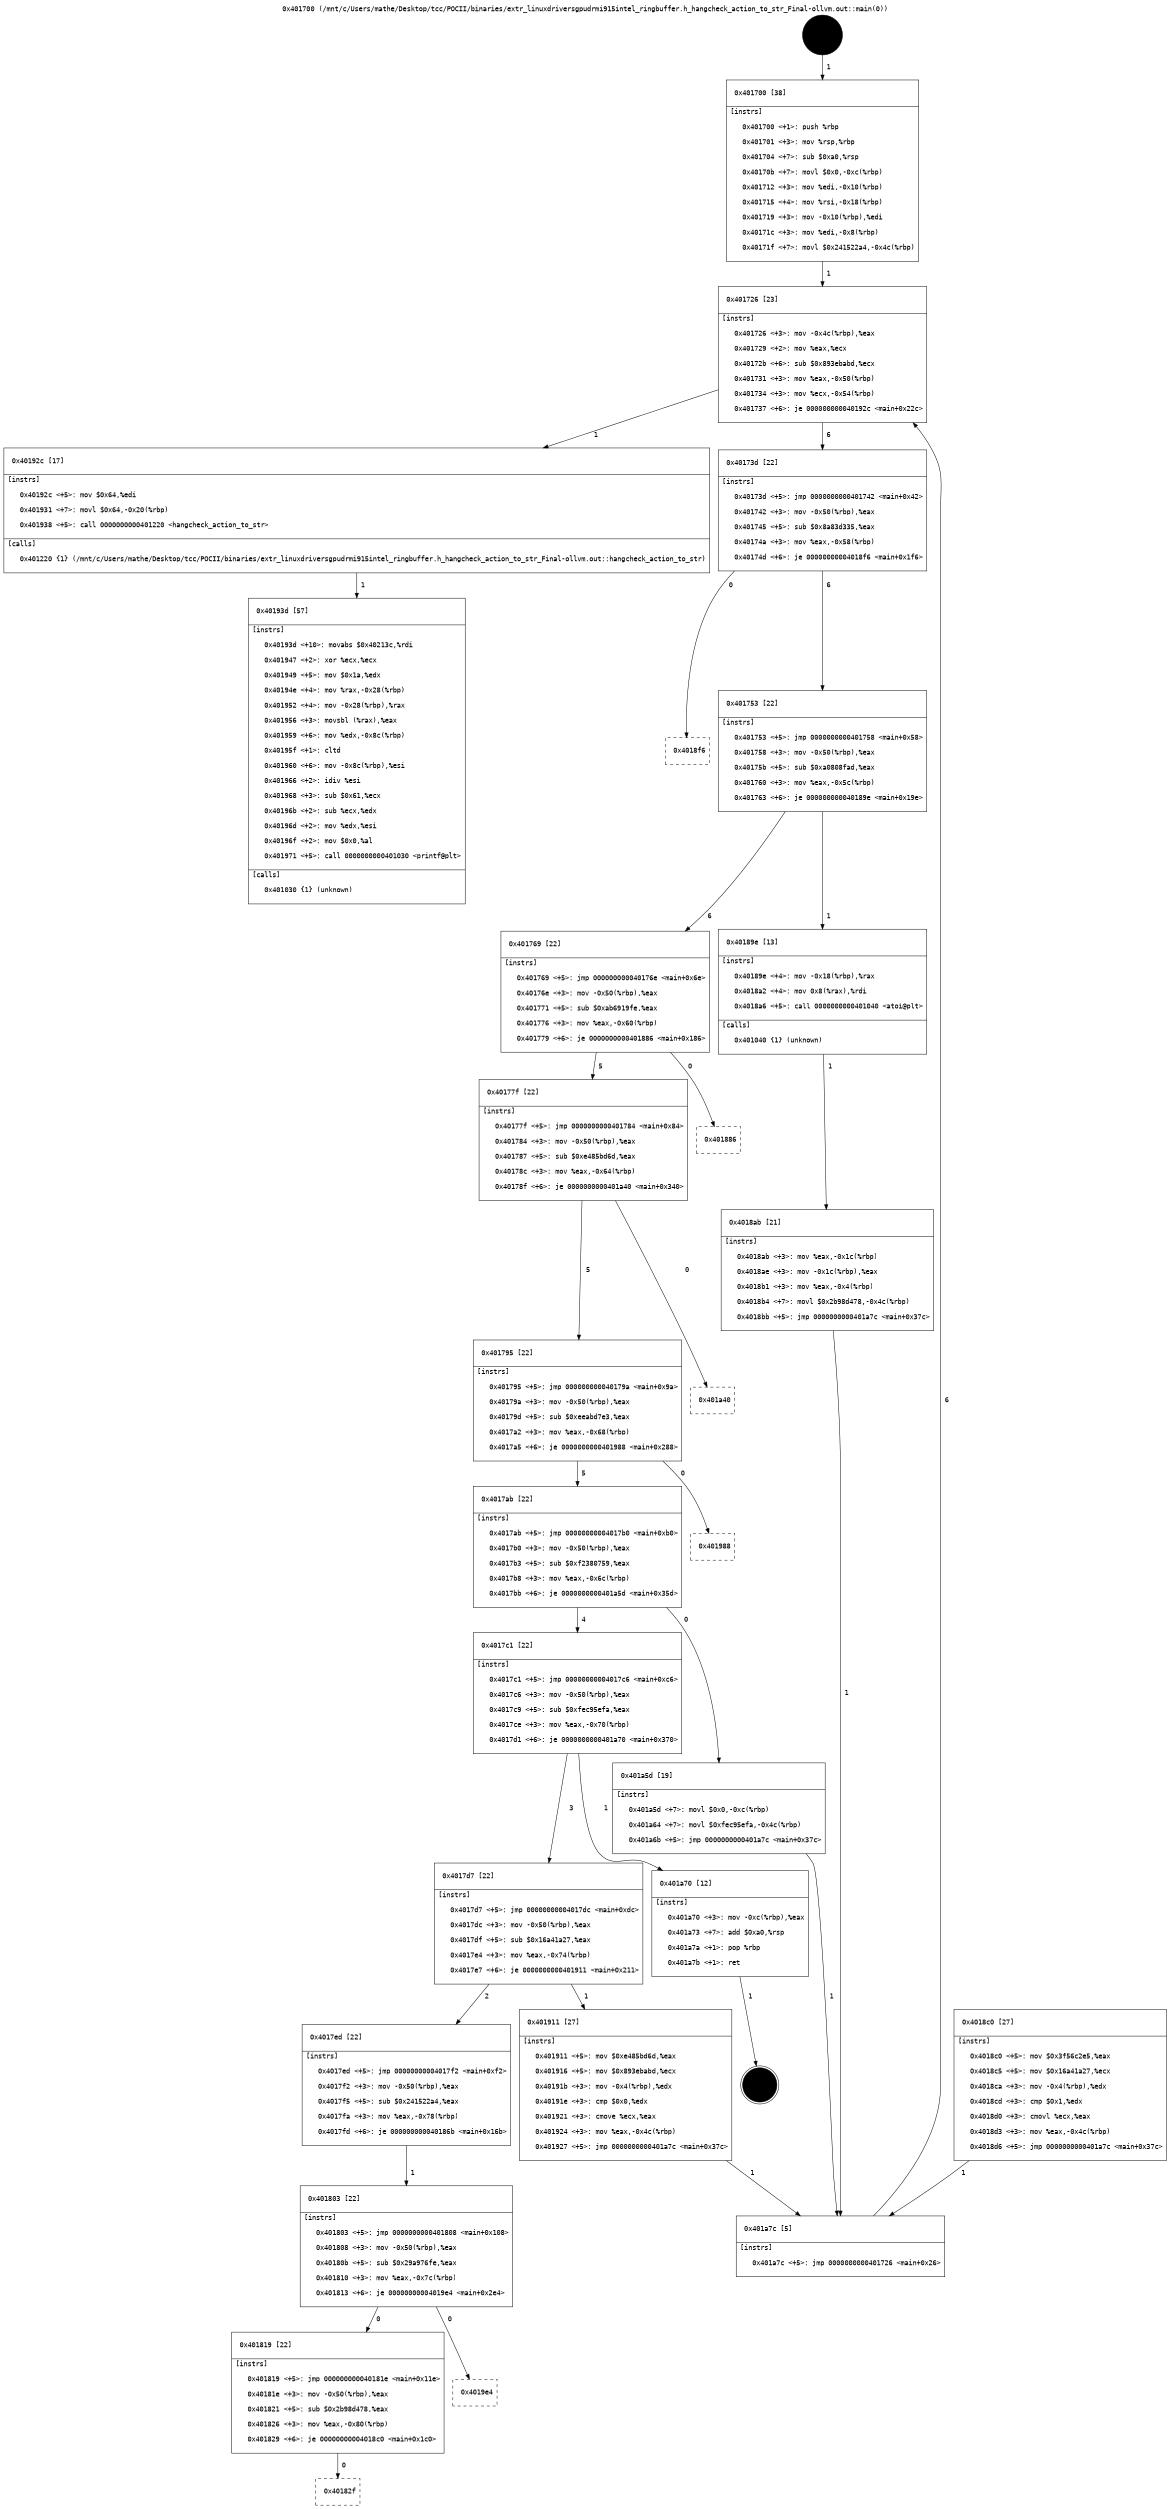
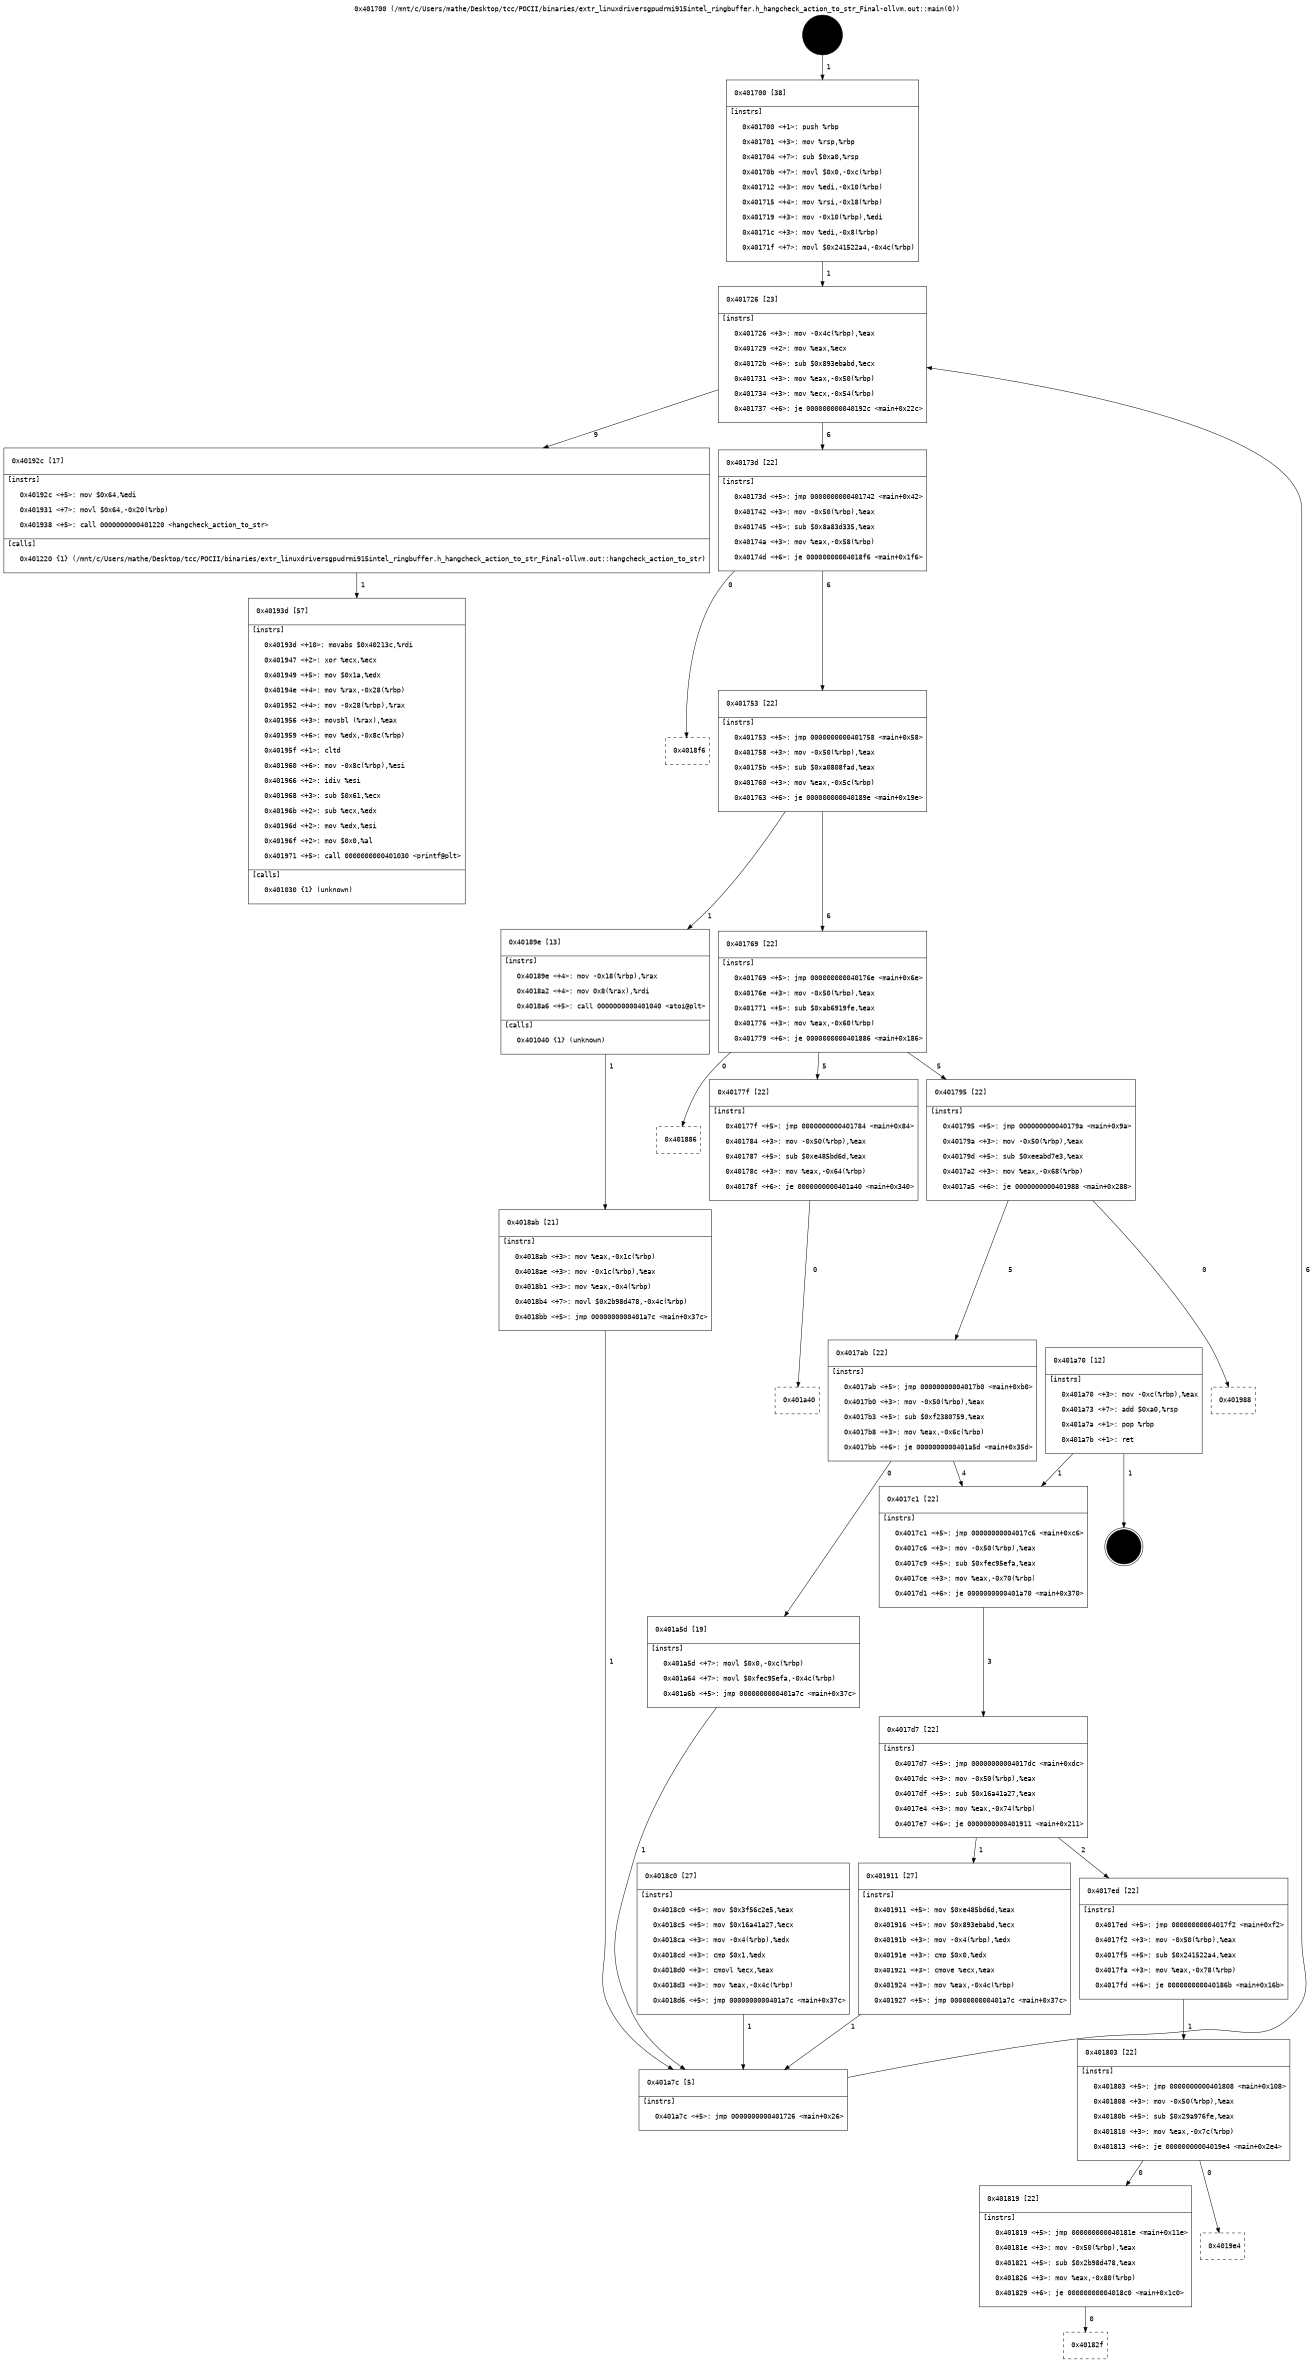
  digraph {
    fontname="DejaVu Sans Mono"
    label="0x401700 (/mnt/c/Users/mathe/Desktop/tcc/POCII/binaries/extr_linuxdriversgpudrmi915intel_ringbuffer.h_hangcheck_action_to_str_Final-ollvm.out::main(0))"
    labelloc=t
    node [fontname="DejaVu Sans Mono" shape=record]
    edge [fontname="DejaVu Sans Mono"]
    Entry [fillcolor=black height=0.3 shape=circle style=filled width=0.3]
    n2 [label="{\n     0x401700 [38]\l\n     | [instrs]\l\n     &nbsp;&nbsp;0x401700 \<+1\>: push %rbp\l\n     &nbsp;&nbsp;0x401701 \<+3\>: mov %rsp,%rbp\l\n     &nbsp;&nbsp;0x401704 \<+7\>: sub $0xa0,%rsp\l\n     &nbsp;&nbsp;0x40170b \<+7\>: movl $0x0,-0xc(%rbp)\l\n     &nbsp;&nbsp;0x401712 \<+3\>: mov %edi,-0x10(%rbp)\l\n     &nbsp;&nbsp;0x401715 \<+4\>: mov %rsi,-0x18(%rbp)\l\n     &nbsp;&nbsp;0x401719 \<+3\>: mov -0x10(%rbp),%edi\l\n     &nbsp;&nbsp;0x40171c \<+3\>: mov %edi,-0x8(%rbp)\l\n     &nbsp;&nbsp;0x40171f \<+7\>: movl $0x241522a4,-0x4c(%rbp)\l\n  }"]
    n3 [label="{\n     0x401726 [23]\l\n     | [instrs]\l\n     &nbsp;&nbsp;0x401726 \<+3\>: mov -0x4c(%rbp),%eax\l\n     &nbsp;&nbsp;0x401729 \<+2\>: mov %eax,%ecx\l\n     &nbsp;&nbsp;0x40172b \<+6\>: sub $0x893ebabd,%ecx\l\n     &nbsp;&nbsp;0x401731 \<+3\>: mov %eax,-0x50(%rbp)\l\n     &nbsp;&nbsp;0x401734 \<+3\>: mov %ecx,-0x54(%rbp)\l\n     &nbsp;&nbsp;0x401737 \<+6\>: je 000000000040192c \<main+0x22c\>\l\n  }"]
    n4 [label="{\n     0x40192c [17]\l\n     | [instrs]\l\n     &nbsp;&nbsp;0x40192c \<+5\>: mov $0x64,%edi\l\n     &nbsp;&nbsp;0x401931 \<+7\>: movl $0x64,-0x20(%rbp)\l\n     &nbsp;&nbsp;0x401938 \<+5\>: call 0000000000401220 \<hangcheck_action_to_str\>\l\n     | [calls]\l\n     &nbsp;&nbsp;0x401220 \{1\} (/mnt/c/Users/mathe/Desktop/tcc/POCII/binaries/extr_linuxdriversgpudrmi915intel_ringbuffer.h_hangcheck_action_to_str_Final-ollvm.out::hangcheck_action_to_str)\l\n  }"]
    n5 [label="{\n     0x40173d [22]\l\n     | [instrs]\l\n     &nbsp;&nbsp;0x40173d \<+5\>: jmp 0000000000401742 \<main+0x42\>\l\n     &nbsp;&nbsp;0x401742 \<+3\>: mov -0x50(%rbp),%eax\l\n     &nbsp;&nbsp;0x401745 \<+5\>: sub $0x8a83d335,%eax\l\n     &nbsp;&nbsp;0x40174a \<+3\>: mov %eax,-0x58(%rbp)\l\n     &nbsp;&nbsp;0x40174d \<+6\>: je 00000000004018f6 \<main+0x1f6\>\l\n  }"]
    n6 [label="{\n     0x40193d [57]\l\n     | [instrs]\l\n     &nbsp;&nbsp;0x40193d \<+10\>: movabs $0x40213c,%rdi\l\n     &nbsp;&nbsp;0x401947 \<+2\>: xor %ecx,%ecx\l\n     &nbsp;&nbsp;0x401949 \<+5\>: mov $0x1a,%edx\l\n     &nbsp;&nbsp;0x40194e \<+4\>: mov %rax,-0x28(%rbp)\l\n     &nbsp;&nbsp;0x401952 \<+4\>: mov -0x28(%rbp),%rax\l\n     &nbsp;&nbsp;0x401956 \<+3\>: movsbl (%rax),%eax\l\n     &nbsp;&nbsp;0x401959 \<+6\>: mov %edx,-0x8c(%rbp)\l\n     &nbsp;&nbsp;0x40195f \<+1\>: cltd\l\n     &nbsp;&nbsp;0x401960 \<+6\>: mov -0x8c(%rbp),%esi\l\n     &nbsp;&nbsp;0x401966 \<+2\>: idiv %esi\l\n     &nbsp;&nbsp;0x401968 \<+3\>: sub $0x61,%ecx\l\n     &nbsp;&nbsp;0x40196b \<+2\>: sub %ecx,%edx\l\n     &nbsp;&nbsp;0x40196d \<+2\>: mov %edx,%esi\l\n     &nbsp;&nbsp;0x40196f \<+2\>: mov $0x0,%al\l\n     &nbsp;&nbsp;0x401971 \<+5\>: call 0000000000401030 \<printf@plt\>\l\n     | [calls]\l\n     &nbsp;&nbsp;0x401030 \{1\} (unknown)\l\n  }"]
    n7 [label="{\n     0x4018f6\l\n  }" style=dashed]
    n8 [label="{\n     0x401753 [22]\l\n     | [instrs]\l\n     &nbsp;&nbsp;0x401753 \<+5\>: jmp 0000000000401758 \<main+0x58\>\l\n     &nbsp;&nbsp;0x401758 \<+3\>: mov -0x50(%rbp),%eax\l\n     &nbsp;&nbsp;0x40175b \<+5\>: sub $0xa0808fad,%eax\l\n     &nbsp;&nbsp;0x401760 \<+3\>: mov %eax,-0x5c(%rbp)\l\n     &nbsp;&nbsp;0x401763 \<+6\>: je 000000000040189e \<main+0x19e\>\l\n  }"]
    n9 [label="{\n     0x40189e [13]\l\n     | [instrs]\l\n     &nbsp;&nbsp;0x40189e \<+4\>: mov -0x18(%rbp),%rax\l\n     &nbsp;&nbsp;0x4018a2 \<+4\>: mov 0x8(%rax),%rdi\l\n     &nbsp;&nbsp;0x4018a6 \<+5\>: call 0000000000401040 \<atoi@plt\>\l\n     | [calls]\l\n     &nbsp;&nbsp;0x401040 \{1\} (unknown)\l\n  }"]
    n10 [label="{\n     0x401769 [22]\l\n     | [instrs]\l\n     &nbsp;&nbsp;0x401769 \<+5\>: jmp 000000000040176e \<main+0x6e\>\l\n     &nbsp;&nbsp;0x40176e \<+3\>: mov -0x50(%rbp),%eax\l\n     &nbsp;&nbsp;0x401771 \<+5\>: sub $0xab6919fe,%eax\l\n     &nbsp;&nbsp;0x401776 \<+3\>: mov %eax,-0x60(%rbp)\l\n     &nbsp;&nbsp;0x401779 \<+6\>: je 0000000000401886 \<main+0x186\>\l\n  }"]
    Exit [fillcolor=black height=0.3 peripheries=2 shape=circle style=filled width=0.3]
    n12 [label="{\n     0x4018ab [21]\l\n     | [instrs]\l\n     &nbsp;&nbsp;0x4018ab \<+3\>: mov %eax,-0x1c(%rbp)\l\n     &nbsp;&nbsp;0x4018ae \<+3\>: mov -0x1c(%rbp),%eax\l\n     &nbsp;&nbsp;0x4018b1 \<+3\>: mov %eax,-0x4(%rbp)\l\n     &nbsp;&nbsp;0x4018b4 \<+7\>: movl $0x2b98d478,-0x4c(%rbp)\l\n     &nbsp;&nbsp;0x4018bb \<+5\>: jmp 0000000000401a7c \<main+0x37c\>\l\n  }"]
    n13 [label="{\n     0x401886\l\n  }" style=dashed]
    n14 [label="{\n     0x40177f [22]\l\n     | [instrs]\l\n     &nbsp;&nbsp;0x40177f \<+5\>: jmp 0000000000401784 \<main+0x84\>\l\n     &nbsp;&nbsp;0x401784 \<+3\>: mov -0x50(%rbp),%eax\l\n     &nbsp;&nbsp;0x401787 \<+5\>: sub $0xe485bd6d,%eax\l\n     &nbsp;&nbsp;0x40178c \<+3\>: mov %eax,-0x64(%rbp)\l\n     &nbsp;&nbsp;0x40178f \<+6\>: je 0000000000401a40 \<main+0x340\>\l\n  }"]
    n15 [label="{\n     0x401a7c [5]\l\n     | [instrs]\l\n     &nbsp;&nbsp;0x401a7c \<+5\>: jmp 0000000000401726 \<main+0x26\>\l\n  }"]
    n16 [label="{\n     0x401a40\l\n  }" style=dashed]
    n17 [label="{\n     0x401795 [22]\l\n     | [instrs]\l\n     &nbsp;&nbsp;0x401795 \<+5\>: jmp 000000000040179a \<main+0x9a\>\l\n     &nbsp;&nbsp;0x40179a \<+3\>: mov -0x50(%rbp),%eax\l\n     &nbsp;&nbsp;0x40179d \<+5\>: sub $0xeeabd7e3,%eax\l\n     &nbsp;&nbsp;0x4017a2 \<+3\>: mov %eax,-0x68(%rbp)\l\n     &nbsp;&nbsp;0x4017a5 \<+6\>: je 0000000000401988 \<main+0x288\>\l\n  }"]
    n18 [label="{\n     0x401988\l\n  }" style=dashed]
    n19 [label="{\n     0x4017ab [22]\l\n     | [instrs]\l\n     &nbsp;&nbsp;0x4017ab \<+5\>: jmp 00000000004017b0 \<main+0xb0\>\l\n     &nbsp;&nbsp;0x4017b0 \<+3\>: mov -0x50(%rbp),%eax\l\n     &nbsp;&nbsp;0x4017b3 \<+5\>: sub $0xf2380759,%eax\l\n     &nbsp;&nbsp;0x4017b8 \<+3\>: mov %eax,-0x6c(%rbp)\l\n     &nbsp;&nbsp;0x4017bb \<+6\>: je 0000000000401a5d \<main+0x35d\>\l\n  }"]
    n20 [label="{\n     0x40182f\l\n  }" style=dashed]
    n21 [label="{\n     0x401a5d [19]\l\n     | [instrs]\l\n     &nbsp;&nbsp;0x401a5d \<+7\>: movl $0x0,-0xc(%rbp)\l\n     &nbsp;&nbsp;0x401a64 \<+7\>: movl $0xfec95efa,-0x4c(%rbp)\l\n     &nbsp;&nbsp;0x401a6b \<+5\>: jmp 0000000000401a7c \<main+0x37c\>\l\n  }"]
    n22 [label="{\n     0x4017c1 [22]\l\n     | [instrs]\l\n     &nbsp;&nbsp;0x4017c1 \<+5\>: jmp 00000000004017c6 \<main+0xc6\>\l\n     &nbsp;&nbsp;0x4017c6 \<+3\>: mov -0x50(%rbp),%eax\l\n     &nbsp;&nbsp;0x4017c9 \<+5\>: sub $0xfec95efa,%eax\l\n     &nbsp;&nbsp;0x4017ce \<+3\>: mov %eax,-0x70(%rbp)\l\n     &nbsp;&nbsp;0x4017d1 \<+6\>: je 0000000000401a70 \<main+0x370\>\l\n  }"]
    n23 [label="{\n     0x4018c0 [27]\l\n     | [instrs]\l\n     &nbsp;&nbsp;0x4018c0 \<+5\>: mov $0x3f56c2e5,%eax\l\n     &nbsp;&nbsp;0x4018c5 \<+5\>: mov $0x16a41a27,%ecx\l\n     &nbsp;&nbsp;0x4018ca \<+3\>: mov -0x4(%rbp),%edx\l\n     &nbsp;&nbsp;0x4018cd \<+3\>: cmp $0x1,%edx\l\n     &nbsp;&nbsp;0x4018d0 \<+3\>: cmovl %ecx,%eax\l\n     &nbsp;&nbsp;0x4018d3 \<+3\>: mov %eax,-0x4c(%rbp)\l\n     &nbsp;&nbsp;0x4018d6 \<+5\>: jmp 0000000000401a7c \<main+0x37c\>\l\n  }"]
    n24 [label="{\n     0x401a70 [12]\l\n     | [instrs]\l\n     &nbsp;&nbsp;0x401a70 \<+3\>: mov -0xc(%rbp),%eax\l\n     &nbsp;&nbsp;0x401a73 \<+7\>: add $0xa0,%rsp\l\n     &nbsp;&nbsp;0x401a7a \<+1\>: pop %rbp\l\n     &nbsp;&nbsp;0x401a7b \<+1\>: ret\l\n  }"]
    n25 [label="{\n     0x4017d7 [22]\l\n     | [instrs]\l\n     &nbsp;&nbsp;0x4017d7 \<+5\>: jmp 00000000004017dc \<main+0xdc\>\l\n     &nbsp;&nbsp;0x4017dc \<+3\>: mov -0x50(%rbp),%eax\l\n     &nbsp;&nbsp;0x4017df \<+5\>: sub $0x16a41a27,%eax\l\n     &nbsp;&nbsp;0x4017e4 \<+3\>: mov %eax,-0x74(%rbp)\l\n     &nbsp;&nbsp;0x4017e7 \<+6\>: je 0000000000401911 \<main+0x211\>\l\n  }"]
    n26 [label="{\n     0x401819 [22]\l\n     | [instrs]\l\n     &nbsp;&nbsp;0x401819 \<+5\>: jmp 000000000040181e \<main+0x11e\>\l\n     &nbsp;&nbsp;0x40181e \<+3\>: mov -0x50(%rbp),%eax\l\n     &nbsp;&nbsp;0x401821 \<+5\>: sub $0x2b98d478,%eax\l\n     &nbsp;&nbsp;0x401826 \<+3\>: mov %eax,-0x80(%rbp)\l\n     &nbsp;&nbsp;0x401829 \<+6\>: je 00000000004018c0 \<main+0x1c0\>\l\n  }"]
    n27 [label="{\n     0x401911 [27]\l\n     | [instrs]\l\n     &nbsp;&nbsp;0x401911 \<+5\>: mov $0xe485bd6d,%eax\l\n     &nbsp;&nbsp;0x401916 \<+5\>: mov $0x893ebabd,%ecx\l\n     &nbsp;&nbsp;0x40191b \<+3\>: mov -0x4(%rbp),%edx\l\n     &nbsp;&nbsp;0x40191e \<+3\>: cmp $0x0,%edx\l\n     &nbsp;&nbsp;0x401921 \<+3\>: cmove %ecx,%eax\l\n     &nbsp;&nbsp;0x401924 \<+3\>: mov %eax,-0x4c(%rbp)\l\n     &nbsp;&nbsp;0x401927 \<+5\>: jmp 0000000000401a7c \<main+0x37c\>\l\n  }"]
    n28 [label="{\n     0x4017ed [22]\l\n     | [instrs]\l\n     &nbsp;&nbsp;0x4017ed \<+5\>: jmp 00000000004017f2 \<main+0xf2\>\l\n     &nbsp;&nbsp;0x4017f2 \<+3\>: mov -0x50(%rbp),%eax\l\n     &nbsp;&nbsp;0x4017f5 \<+5\>: sub $0x241522a4,%eax\l\n     &nbsp;&nbsp;0x4017fa \<+3\>: mov %eax,-0x78(%rbp)\l\n     &nbsp;&nbsp;0x4017fd \<+6\>: je 000000000040186b \<main+0x16b\>\l\n  }"]
    n29 [label="{\n     0x4019e4\l\n  }" style=dashed]
    n30 [label="{\n     0x401803 [22]\l\n     | [instrs]\l\n     &nbsp;&nbsp;0x401803 \<+5\>: jmp 0000000000401808 \<main+0x108\>\l\n     &nbsp;&nbsp;0x401808 \<+3\>: mov -0x50(%rbp),%eax\l\n     &nbsp;&nbsp;0x40180b \<+5\>: sub $0x29a976fe,%eax\l\n     &nbsp;&nbsp;0x401810 \<+3\>: mov %eax,-0x7c(%rbp)\l\n     &nbsp;&nbsp;0x401813 \<+6\>: je 00000000004019e4 \<main+0x2e4\>\l\n  }"]
    Entry -> n2 [label=" 1"]
    n2 -> n3 [label=" 1"]
-   n3 -> n4 [label=" 1"]
+   n3 -> n4 [label=" 9"]
    n3 -> n5 [label=" 6"]
    n4 -> n6 [label=" 1"]
    n5 -> n7 [label=" 0"]
    n5 -> n8 [label=" 6"]
    n8 -> n9 [label=" 1"]
    n8 -> n10 [label=" 6"]
    n9 -> n12 [label=" 1"]
    n10 -> n13 [label=" 0"]
    n10 -> n14 [label=" 5"]
    n12 -> n15 [label=" 1"]
    n14 -> n16 [label=" 0"]
-   n14 -> n17 [label=" 5"]
+   n10 -> n17 [label=" 5"]
    n15 -> n3 [label=" 6"]
    n17 -> n18 [label=" 0"]
    n17 -> n19 [label=" 5"]
    n19 -> n21 [label=" 0"]
    n19 -> n22 [label=" 4"]
    n21 -> n15 [label=" 1"]
-   n22 -> n24 [label=" 1"]
+   n24 -> n22 [label=" 1"]
    n22 -> n25 [label=" 3"]
    n23 -> n15 [label=" 1"]
    n24 -> Exit [label=" 1"]
    n25 -> n27 [label=" 1"]
    n25 -> n28 [label=" 2"]
    n26 -> n20 [label=" 0"]
    n27 -> n15 [label=" 1"]
    n28 -> n30 [label=" 1"]
    n30 -> n26 [label=" 0"]
    n30 -> n29 [label=" 0"]
  }
